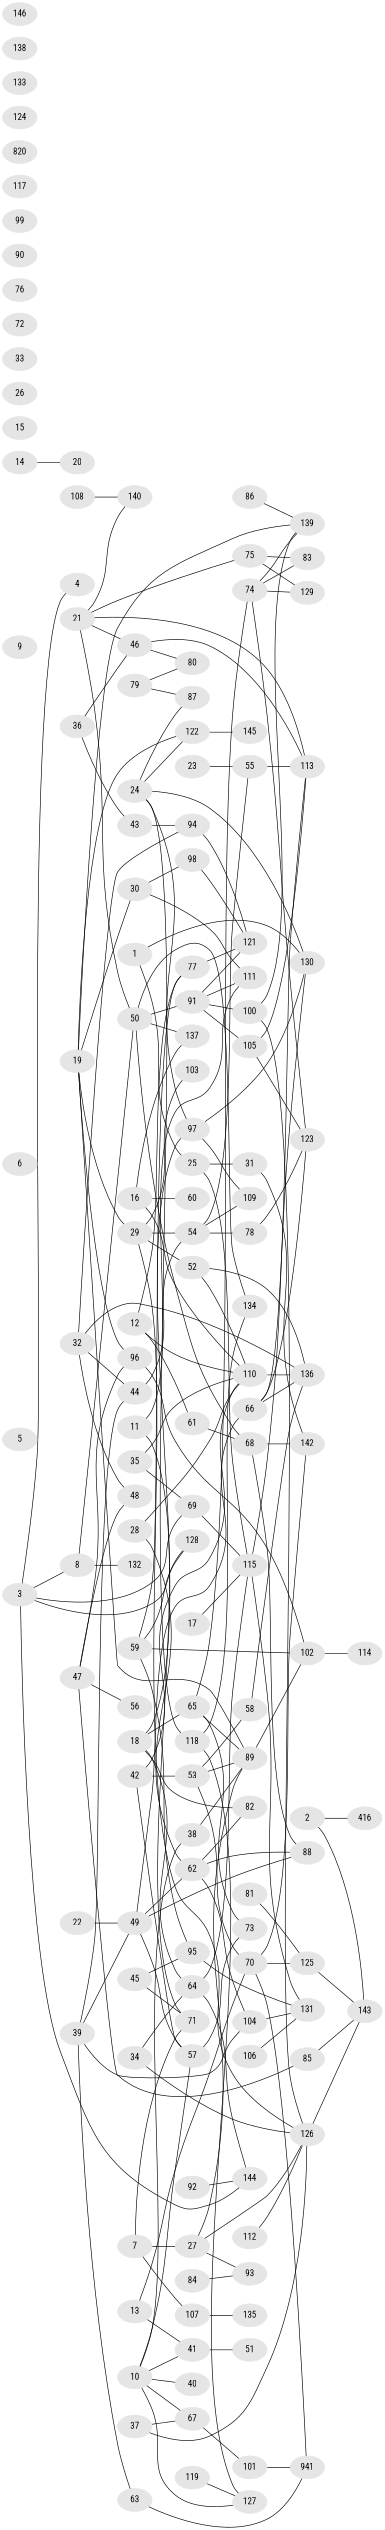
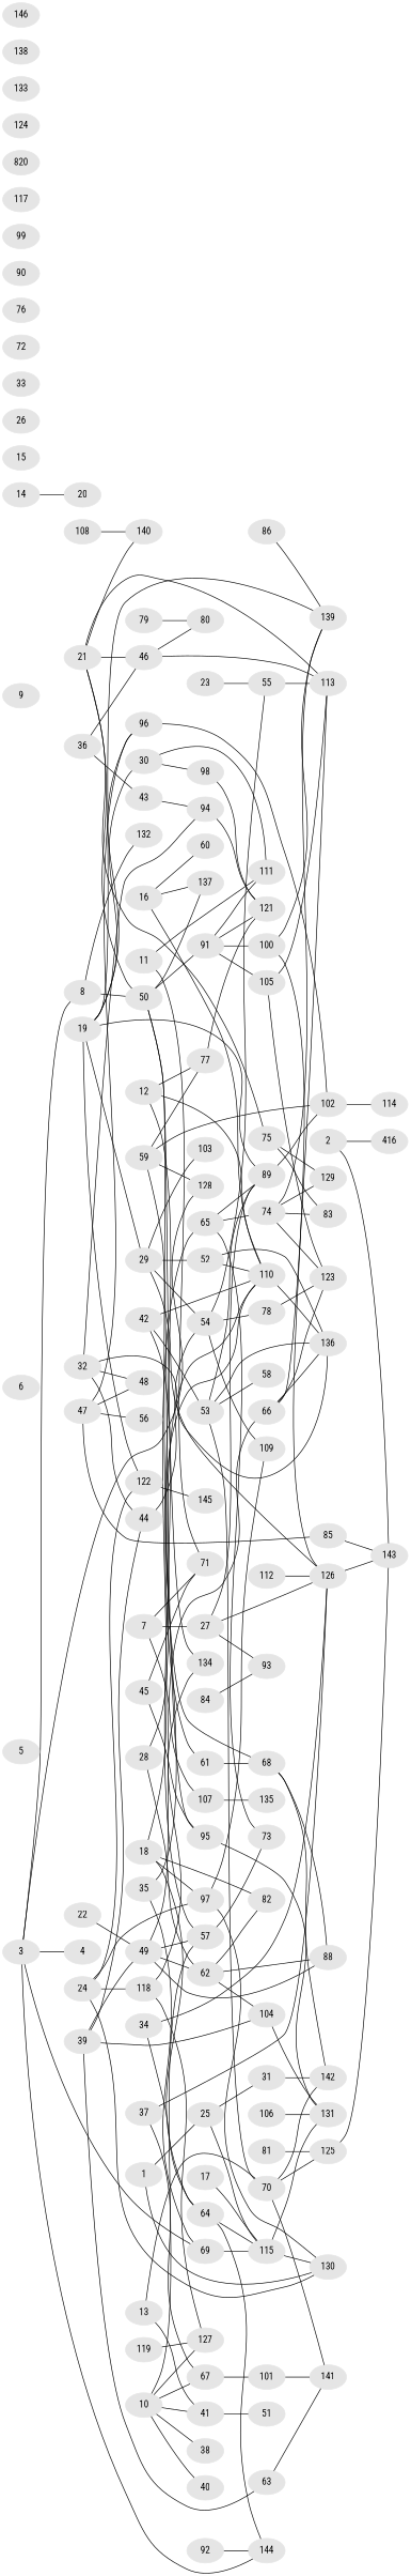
  graph {
    fontname="Roboto Condensed"
    rankdir=LR
    node [color=gray90 fontname="Roboto Condensed" style=filled]
    edge [fontname="Roboto Condensed"]
    1
    25
    130
    115
    31
    n6 [label=416]
    2
    143
    3
    4
    8
    69
    128
    144
    50
    132
    5
    6
    7
    27
    71
    107
    89
    93
    126
    135
    137
    68
    91
    134
    9
    10
    38
    40
    41
    57
    67
    127
    51
    73
    101
    11
    111
    12
    61
    77
    110
    121
    136
    13
    70
    142
-   141 [label=941]
+   141
    125
    14
    20
    15
    16
    60
    17
    131
    18
    64
    65
    82
    97
    74
    109
    19
    29
    30
    96
    122
    139
    52
    54
    103
    98
    102
    145
    21
    46
    75
    113
    140
    80
    83
    129
    22
    49
    62
    66
    88
    23
    55
    24
-   87
    118
    26
    28
    104
    78
    32
    44
    48
    94
    33
    34
    35
    36
    43
    37
    39
    63
    42
    53
    58
    45
    95
    47
    56
    85
    123
    100
    105
    59
    114
    72
    76
    79
    81
    84
    86
    90
    92
    99
    106
    108
    112
    117
    119
    n142 [label=820]
    124
    133
    138
    146
    1 -- 25
    1 -- 130
    25 -- 115
    25 -- 31
    115 -- 130
    115 -- 131
    31 -- 142
    2 -- n6
    2 -- 143
    3 -- 4
    3 -- 8
    3 -- 69
    3 -- 128
    3 -- 144
    8 -- 50
    8 -- 132
    69 -- 115
    50 -- 137
    50 -- 68
    50 -- 91
    50 -- 134
    7 -- 27
    7 -- 71
    7 -- 107
    27 -- 89
    27 -- 93
    27 -- 126
    107 -- 135
    89 -- 102
    126 -- 143
    68 -- 142
    68 -- 88
    91 -- 111
    91 -- 121
    91 -- 100
    91 -- 105
    10 -- 38
    10 -- 40
    10 -- 41
    10 -- 57
    10 -- 67
    10 -- 127
-   38 -- 89
    41 -- 51
    57 -- 73
    67 -- 101
    101 -- 141
    11 -- 71
    11 -- 111
    12 -- 61
    12 -- 77
    12 -- 110
    61 -- 68
    77 -- 121
    110 -- 136
    13 -- 41
    13 -- 70
    70 -- 142
    70 -- 141
    70 -- 125
    125 -- 143
    14 -- 20
    16 -- 137
    16 -- 110
    16 -- 60
    17 -- 115
    18 -- 64
    18 -- 65
    18 -- 82
    18 -- 97
    64 -- 115
    64 -- 144
    65 -- 89
    65 -- 73
    65 -- 74
    97 -- 130
    97 -- 109
    74 -- 139
    74 -- 83
    74 -- 129
    74 -- 123
    19 -- 89
    19 -- 29
    19 -- 30
    19 -- 96
    19 -- 122
    19 -- 139
    29 -- 126
    29 -- 52
    29 -- 54
    29 -- 103
    30 -- 111
    30 -- 98
    96 -- 102
    122 -- 145
    52 -- 110
    52 -- 136
    54 -- 109
    54 -- 55
    54 -- 78
    98 -- 121
    102 -- 114
    21 -- 50
    21 -- 46
    21 -- 75
    21 -- 113
    21 -- 140
    46 -- 113
    46 -- 80
    75 -- 83
    75 -- 129
    22 -- 49
    49 -- 57
    49 -- 62
    49 -- 66
    49 -- 88
    62 -- 82
    62 -- 88
    62 -- 104
    66 -- 136
    66 -- 113
    66 -- 123
    23 -- 55
    55 -- 113
    24 -- 130
    24 -- 97
    24 -- 122
-   24 -- 87
    24 -- 118
    118 -- 134
    118 -- 127
    28 -- 110
    28 -- 62
    104 -- 131
    78 -- 123
    32 -- 136
    32 -- 44
    32 -- 48
    32 -- 94
    44 -- 54
    94 -- 121
    34 -- 126
    34 -- 64
    35 -- 69
    35 -- 110
    36 -- 46
    36 -- 43
    43 -- 94
    37 -- 126
    37 -- 67
    39 -- 49
    39 -- 104
    39 -- 44
    39 -- 63
    63 -- 141
    42 -- 57
    42 -- 110
    42 -- 53
    53 -- 89
-   58 -- 136
+   53 -- 136
    53 -- 70
    53 -- 58
    45 -- 71
    45 -- 95
    95 -- 131
    47 -- 96
    47 -- 48
    47 -- 56
    47 -- 85
    85 -- 143
    100 -- 126
    100 -- 139
    105 -- 113
    105 -- 123
    59 -- 128
    59 -- 77
    59 -- 102
    59 -- 95
    79 -- 80
-   79 -- 87
    81 -- 125
    84 -- 93
    86 -- 139
    92 -- 144
    106 -- 131
    108 -- 140
    112 -- 126
    119 -- 127
  }
